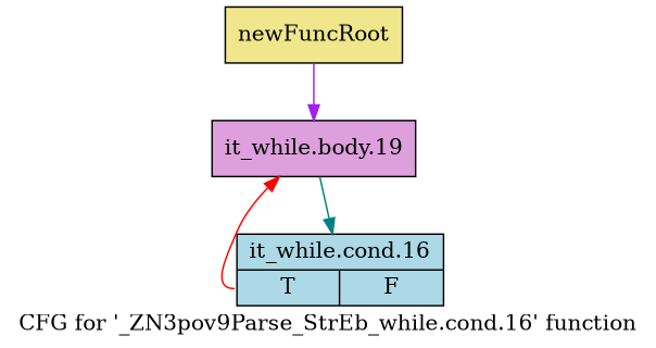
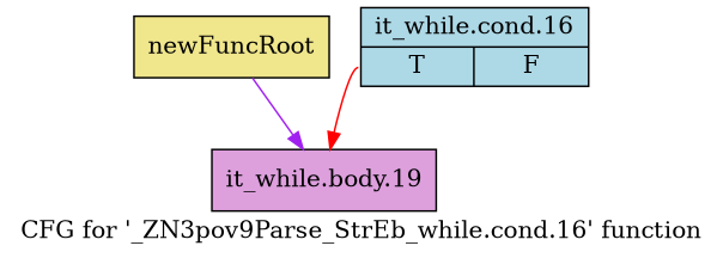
  digraph {
    label="CFG for '_ZN3pov9Parse_StrEb_while.cond.16' function"
    node [shape=record style=filled]
    n1 [fillcolor=khaki label="{newFuncRoot}"]
    n2 [fillcolor=plum label="{it_while.body.19}"]
    n3 [fillcolor=lightblue label="{it_while.cond.16|{<s0>T|<s1>F}}"]
    n1 -> n2 [color=purple]
-   n2 -> n3 [color=teal]
    n3 -> n2 [color=red tailport=s0]
  }
